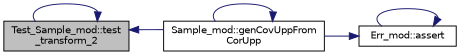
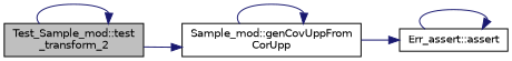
  digraph {
    rankdir=LR
    node [color=black fillcolor=white fontname=Helvetica fontsize=10 shape=record style=filled]
    edge [color=midnightblue fontname=Helvetica fontsize=10 labelfontname=Helvetica labelfontsize=10 style=solid]
    n1 [fillcolor=grey75 fontcolor=black height=0.2 label="Test_Sample_mod::test\l_transform_2" width=0.4]
    n2 [height=0.2 label="Sample_mod::genCovUppFrom\lCorUpp" width=0.4]
-   n3 [height=0.2 label="Err_mod::assert" width=0.4]
+   n3 [height=0.2 label="Err_assert::assert" width=0.4]
    n1 -> n1
-   n2 -> n1
+   n1 -> n2
    n2 -> n2
    n2 -> n3
    n3 -> n3
  }
